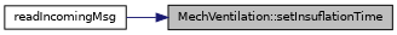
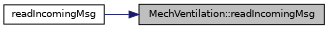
  digraph {
    rankdir=RL
    node [color=black fontname=Helvetica fontsize=10 shape=record style=filled]
-   n1 [fillcolor=grey75 fontcolor=black height=0.2 label="MechVentilation::setInsuflationTime" width=0.4]
+   n1 [fillcolor=grey75 fontcolor=black height=0.2 label="MechVentilation::readIncomingMsg" width=0.4]
    n2 [fillcolor=white height=0.2 label=readIncomingMsg width=0.4]
    n1 -> n2 [color=midnightblue dir=back fontname=Helvetica fontsize=10 labelfontname=Helvetica labelfontsize=10 style=solid]
  }
